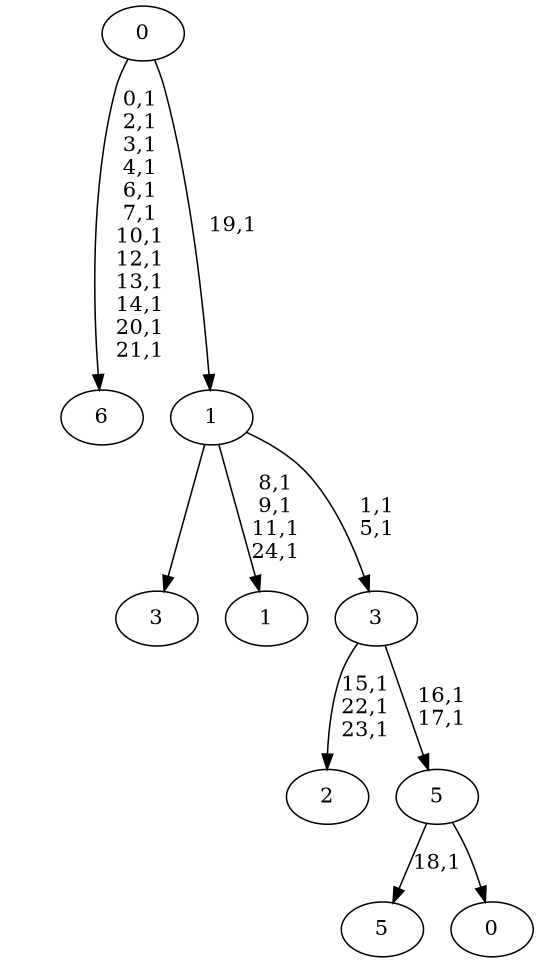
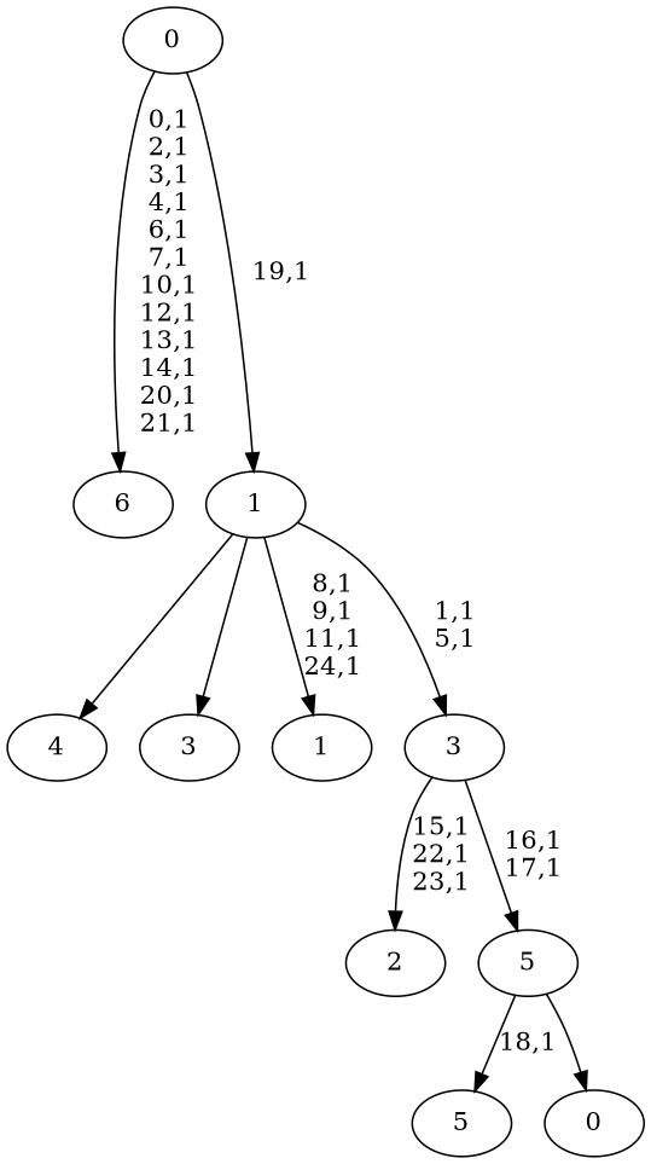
  digraph {
    n1 [label=6]
    n2 [label=5]
+   n3 [label=4]
    n4 [label=3]
    n5 [label=2]
    n6 [label=1]
    n7 [label=0]
    5
    3
    1
    0
    5 -> n2 [label="18,1"]
    5 -> n7
    3 -> n5 [label="15,1\n22,1\n23,1"]
    3 -> 5 [label="16,1\n17,1"]
+   1 -> n3
    1 -> n4
    1 -> n6 [label="8,1\n9,1\n11,1\n24,1"]
    1 -> 3 [label="1,1\n5,1"]
    0 -> n1 [label="0,1\n2,1\n3,1\n4,1\n6,1\n7,1\n10,1\n12,1\n13,1\n14,1\n20,1\n21,1"]
    0 -> 1 [label="19,1"]
  }
